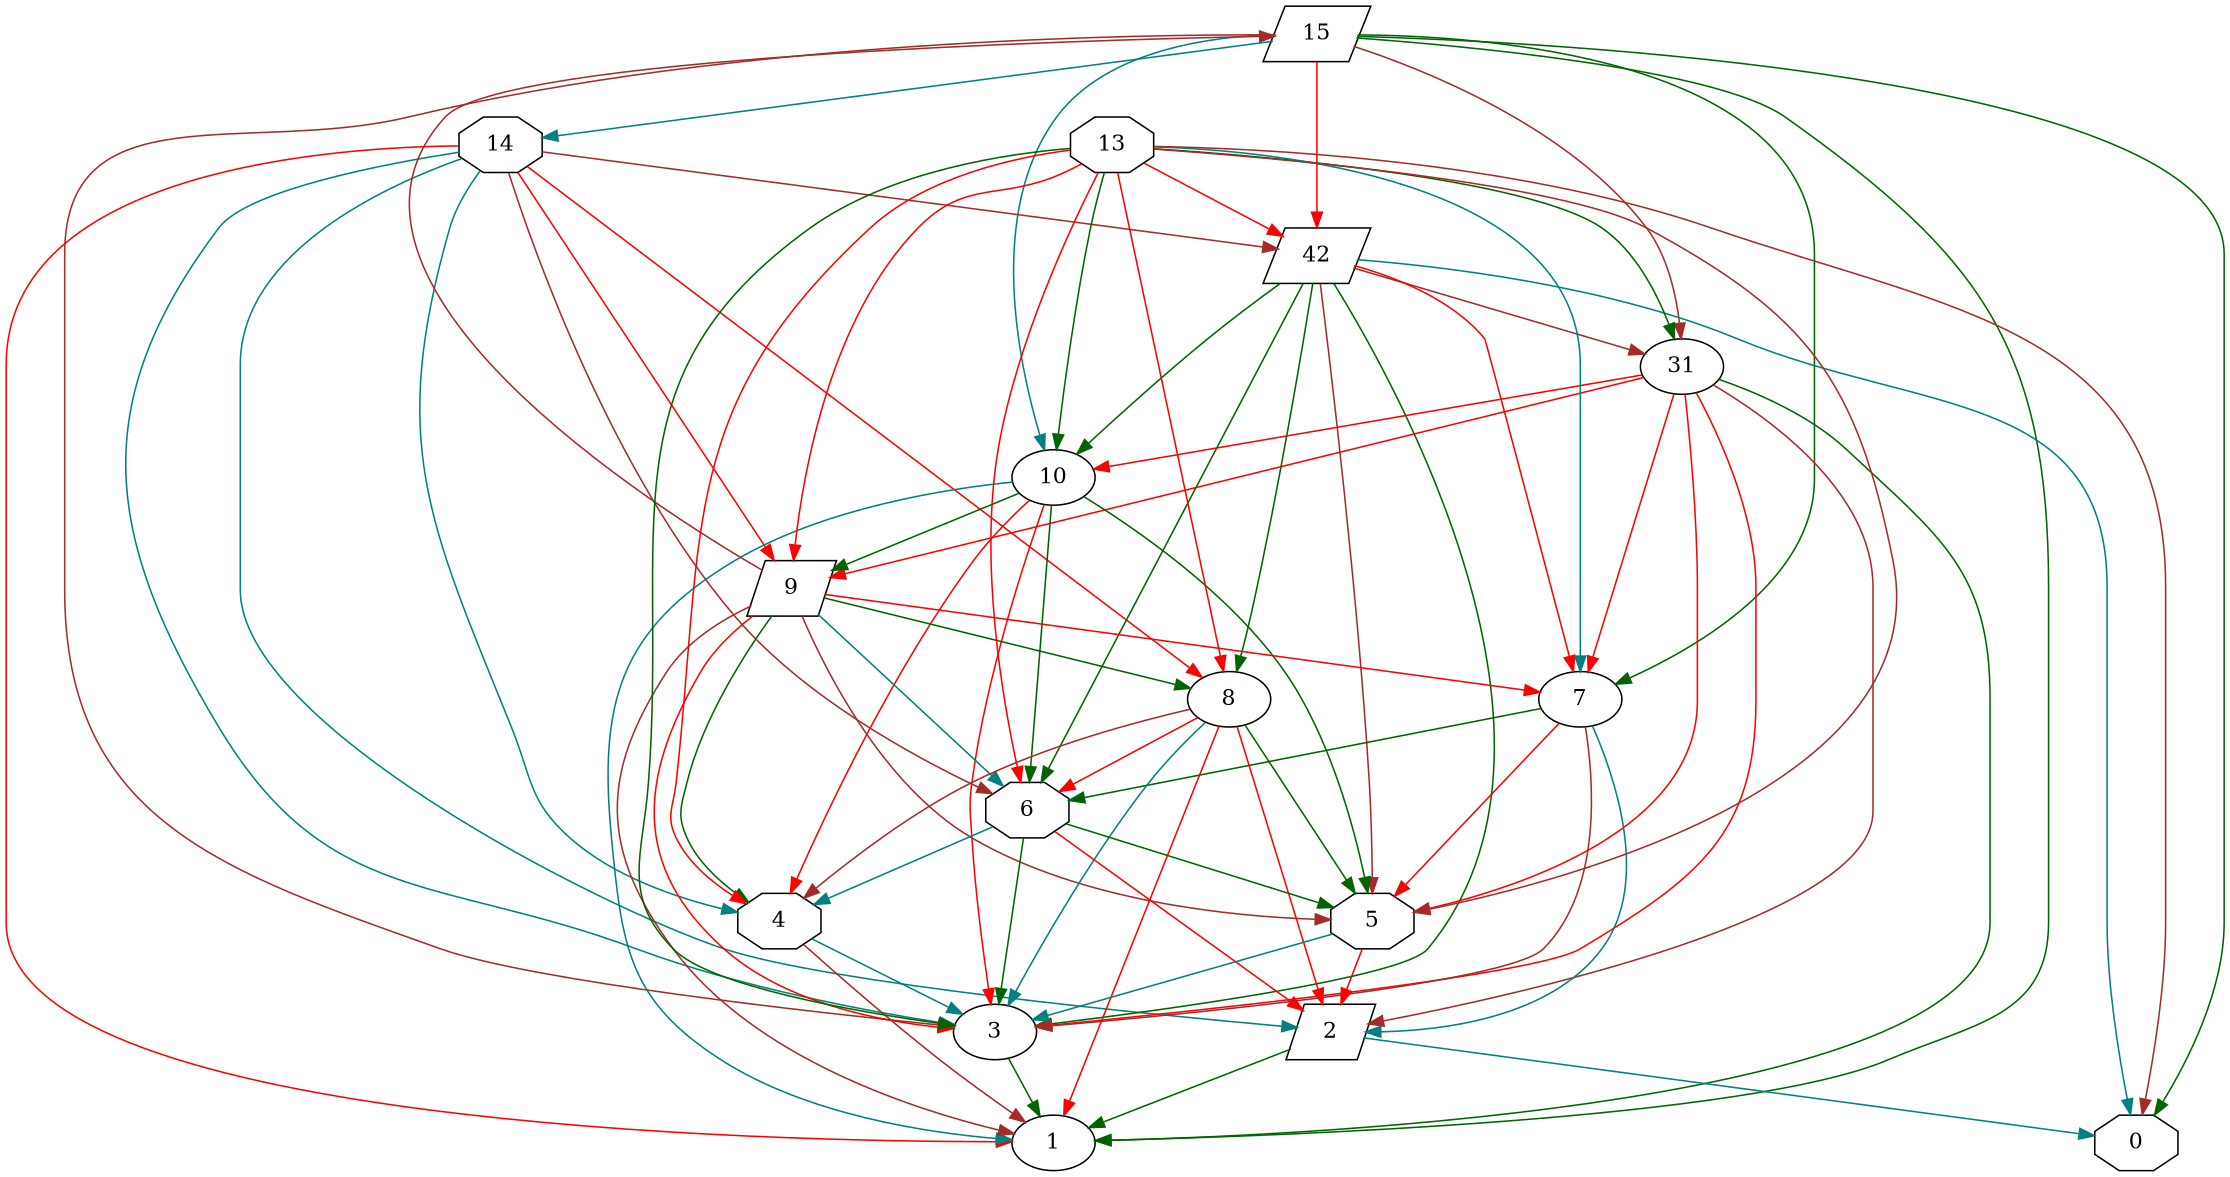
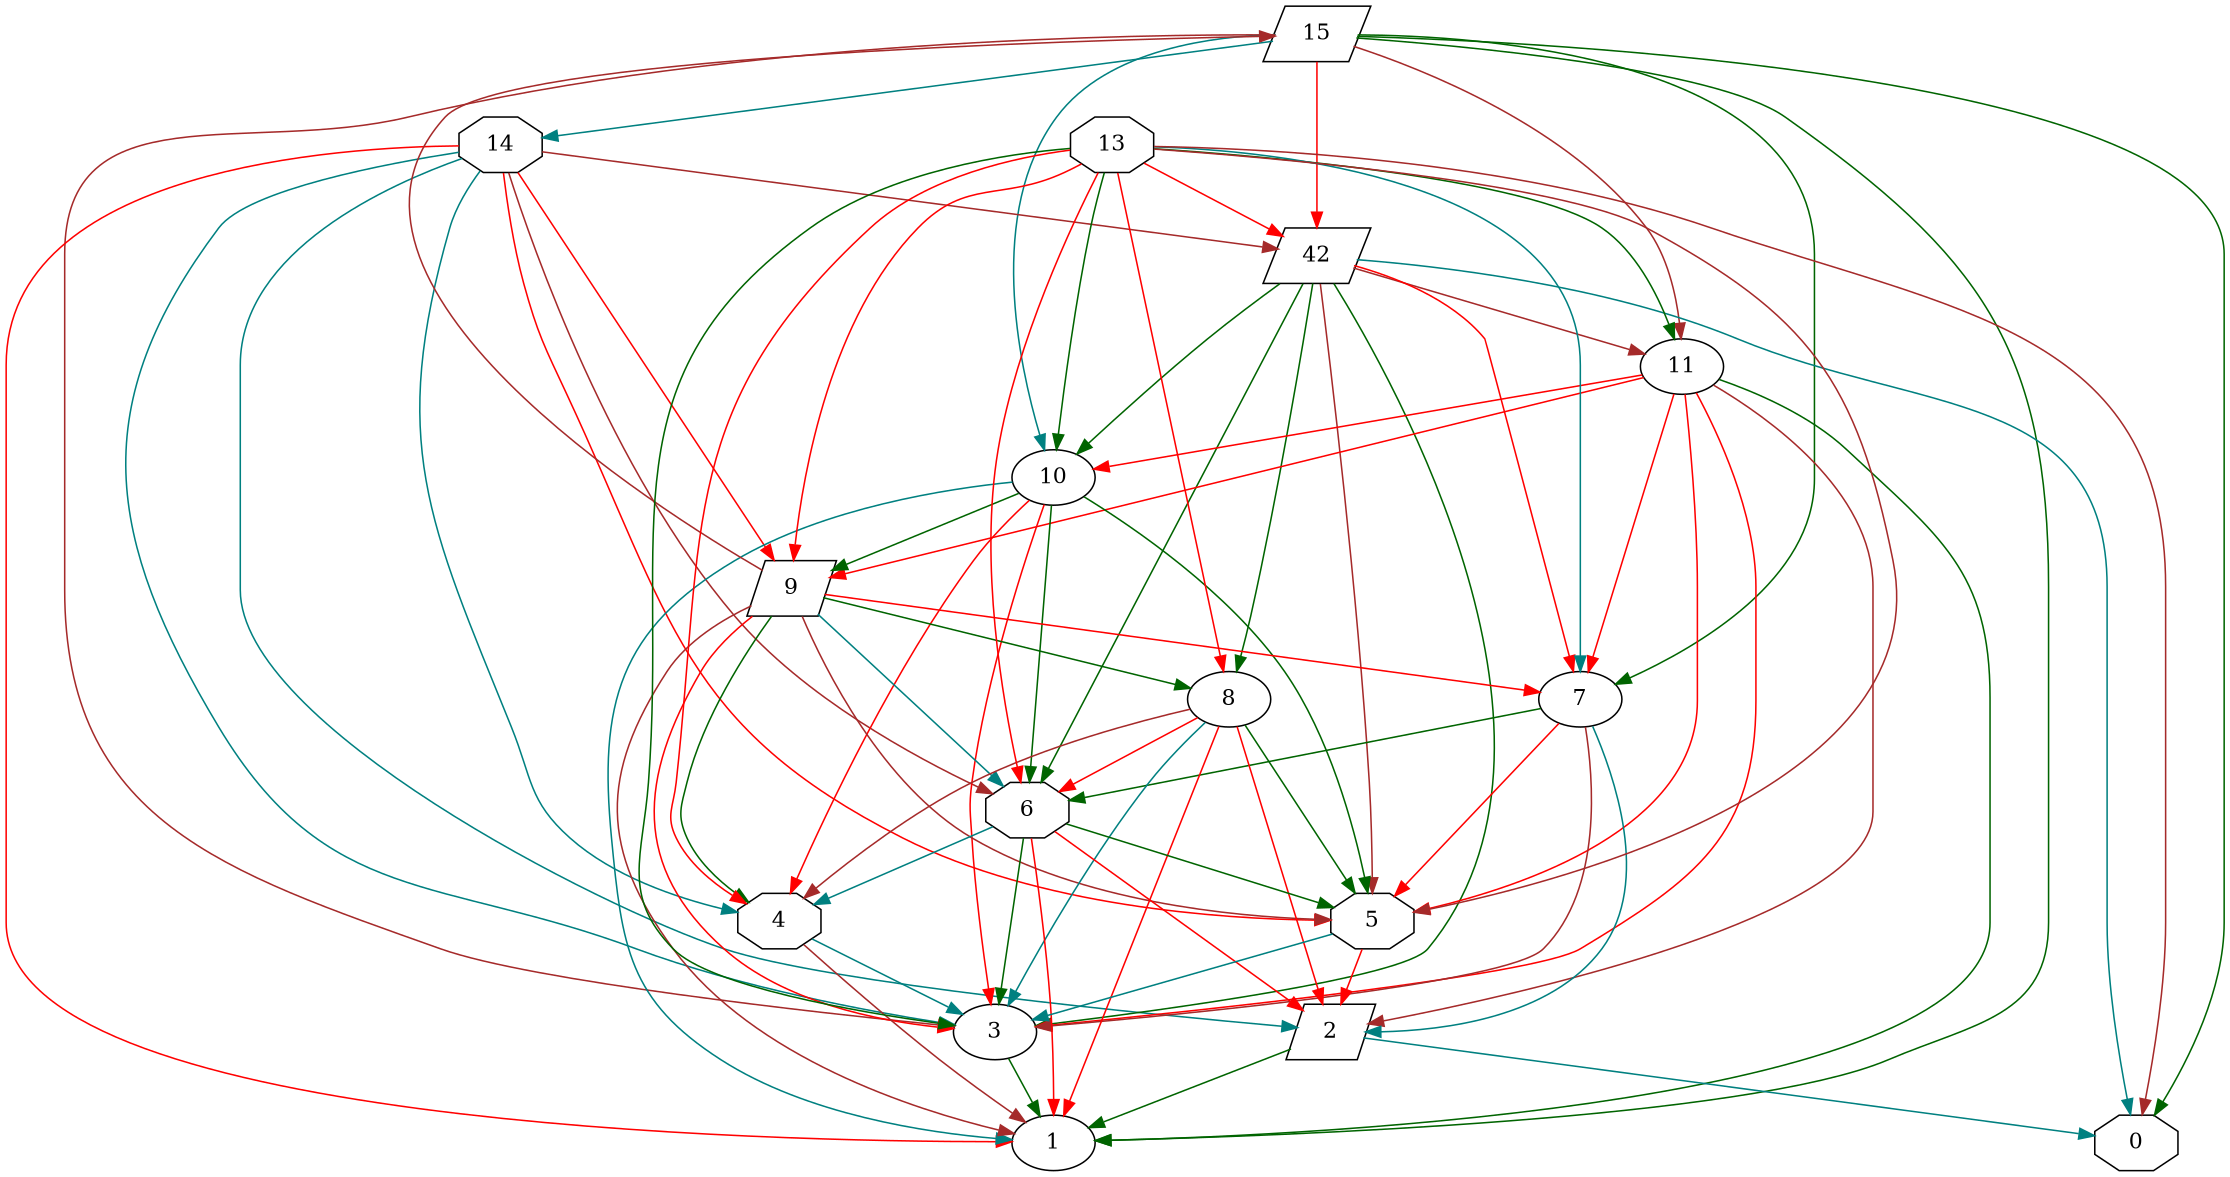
  digraph {
    node [Weight=275 shape=octagon]
    edge [Weight=5 color=red]
    15 [Weight=196 shape=parallelogram]
    14 [Weight=393]
    n3 [label=42 shape=parallelogram]
-   11 [Weight=393 shape=ellipse label=31]
+   11 [Weight=393 shape=ellipse]
    10 [shape=ellipse]
    7 [Weight=118 shape=ellipse]
    3 [shape=ellipse]
    0 [Weight=314]
    1 [shape=ellipse]
    9 [Weight=118 shape=parallelogram]
    8 [Weight=353 shape=ellipse]
    6
    4
    2 [Weight=118 shape=parallelogram]
    5 [Weight=353]
    13
    15 -> 14 [Weight=9 color=teal]
    15 -> n3
    15 -> 11 [Weight=3 color=brown]
    15 -> 10 [Weight=9 color=teal]
    15 -> 7 [Weight=4 color=darkgreen]
    15 -> 3 [color=brown]
    15 -> 0 [Weight=10 color=darkgreen]
    15 -> 1 [Weight=7 color=darkgreen]
    14 -> n3 [Weight=9 color=brown]
    14 -> 3 [Weight=4 color=teal]
    14 -> 1 [Weight=6]
    14 -> 9 [Weight=2]
-   14 -> 8
+   14 -> 5
    14 -> 6 [Weight=4 color=brown]
    14 -> 4 [Weight=4 color=teal]
    14 -> 2 [Weight=10 color=teal]
    n3 -> 11 [Weight=9 color=brown]
    n3 -> 10 [Weight=2 color=darkgreen]
    n3 -> 7 [Weight=8]
    n3 -> 3 [color=darkgreen]
    n3 -> 0 [Weight=6 color=teal]
    n3 -> 8 [Weight=3 color=darkgreen]
    n3 -> 6 [Weight=3 color=darkgreen]
    n3 -> 5 [Weight=2 color=brown]
    11 -> 10
    11 -> 7 [Weight=3]
    11 -> 3 [Weight=6]
    11 -> 1 [Weight=9 color=darkgreen]
    11 -> 9 [Weight=10]
    11 -> 2 [Weight=8 color=brown]
    11 -> 5 [Weight=3]
    10 -> 3 [Weight=2]
    10 -> 1 [Weight=4 color=teal]
    10 -> 9 [Weight=7 color=darkgreen]
    10 -> 6 [Weight=9 color=darkgreen]
    10 -> 4 [Weight=10]
    10 -> 5 [Weight=7 color=darkgreen]
    7 -> 3 [color=brown]
    7 -> 6 [Weight=3 color=darkgreen]
    7 -> 2 [Weight=6 color=teal]
    7 -> 5 [Weight=8]
    3 -> 1 [Weight=2 color=darkgreen]
    9 -> 15 [Weight=9 color=brown]
    9 -> 7 [Weight=4]
    9 -> 3 [Weight=8]
    9 -> 1 [Weight=8 color=brown]
    9 -> 8 [Weight=4 color=darkgreen]
    9 -> 6 [Weight=9 color=teal]
    9 -> 4 [color=darkgreen]
    9 -> 5 [color=brown]
    8 -> 3 [Weight=7 color=teal]
    8 -> 1 [Weight=4]
    8 -> 6 [Weight=7]
    8 -> 4 [color=brown]
    8 -> 2 [Weight=8]
    8 -> 5 [Weight=2 color=darkgreen]
    6 -> 3 [Weight=3 color=darkgreen]
+   6 -> 1
    6 -> 4 [Weight=3 color=teal]
    6 -> 2 [Weight=2]
    6 -> 5 [Weight=8 color=darkgreen]
    4 -> 3 [Weight=9 color=teal]
    4 -> 1 [Weight=7 color=brown]
    2 -> 0 [color=teal]
    2 -> 1 [Weight=2 color=darkgreen]
    5 -> 3 [Weight=6 color=teal]
    5 -> 2 [Weight=7]
    13 -> n3
    13 -> 11 [color=darkgreen]
    13 -> 10 [Weight=2 color=darkgreen]
    13 -> 7 [color=teal]
    13 -> 3 [Weight=4 color=darkgreen]
    13 -> 0 [Weight=3 color=brown]
    13 -> 9 [Weight=2]
    13 -> 8 [Weight=2]
    13 -> 6 [Weight=2]
    13 -> 4 [Weight=2]
    13 -> 5 [Weight=2 color=brown]
  }
